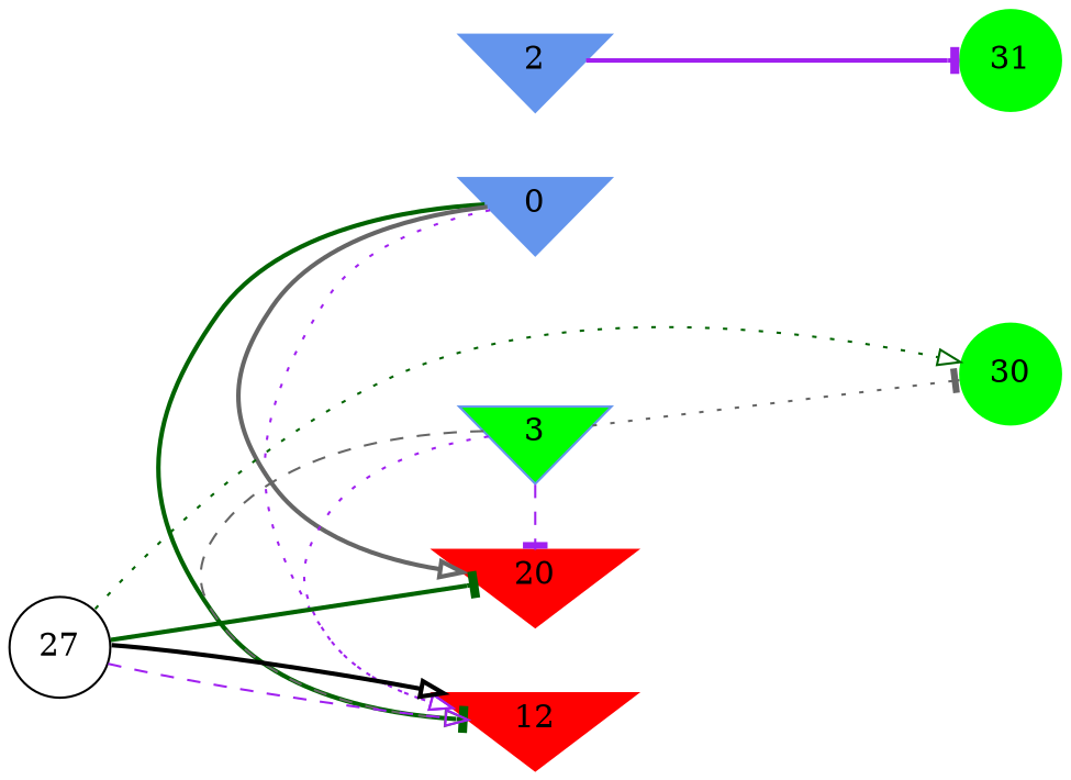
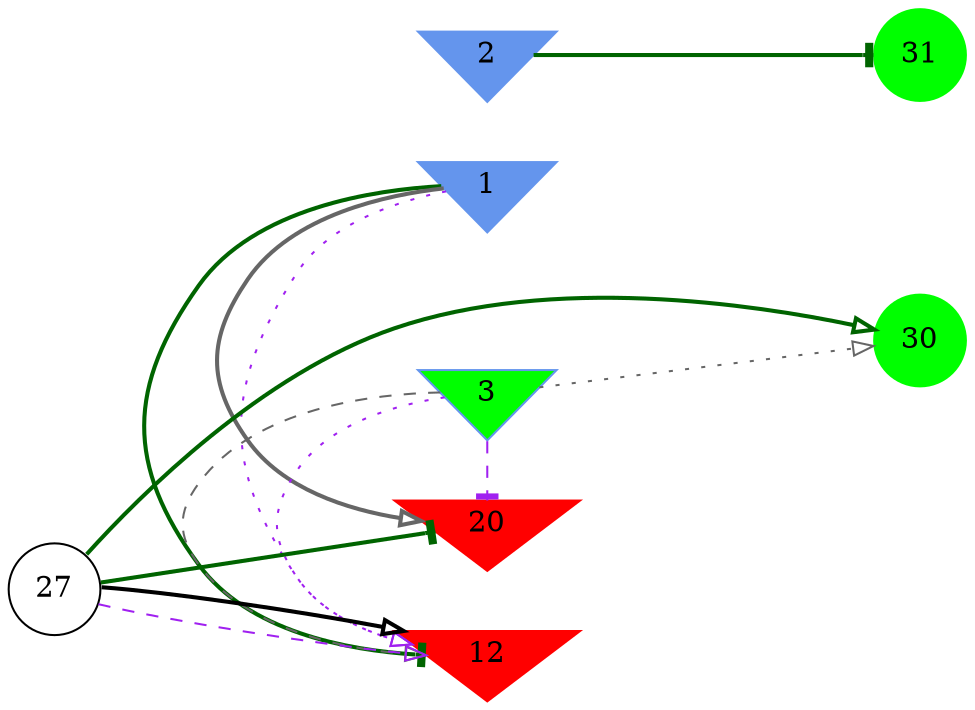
  digraph {
    rankdir=LR
    ranksep=2.0
    node [color=cornflowerblue shape=invtriangle style=filled]
    edge [arrowhead=onormal color=purple style=bold]
-   1 [label=0]
+   1
    2
    3 [fillcolor=green]
    12 [color=red]
    20 [color=red]
    27 [color=black shape=circle style=""]
    30 [color=green shape=circle]
    31 [color=green shape=circle]
    subgraph sub_1 {
      rank=same
      1
      2
      3
      12
      20
    }
    subgraph sub_2 {
      rank=same
      27
    }
    subgraph sub_3 {
      rank=same
      30
      31
    }
    1 -> 12 [style=dotted]
    1 -> 12 [arrowhead=tee color=darkgreen]
    1 -> 20 [color=gray40]
-   2 -> 31 [arrowhead=tee]
+   2 -> 31 [arrowhead=tee color=darkgreen]
    3 -> 12 [style=dotted]
    3 -> 12 [color=gray40 style=dashed]
    3 -> 20 [arrowhead=tee style=dashed]
-   3 -> 30 [arrowhead=tee color=gray40 style=dotted]
+   3 -> 30 [color=gray40 style=dotted]
    27 -> 12 [style=dashed]
    27 -> 12 [color=black]
    27 -> 20 [arrowhead=tee color=darkgreen]
-   27 -> 30 [color=darkgreen style=dotted]
+   27 -> 30 [color=darkgreen]
  }
